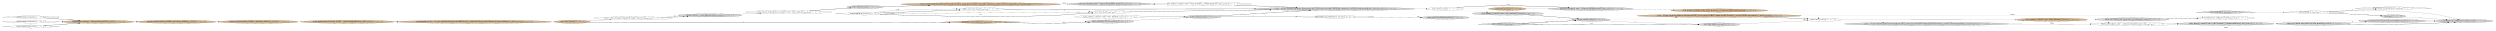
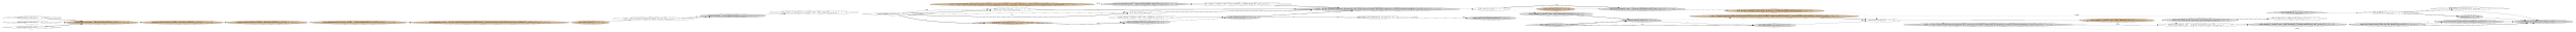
  digraph {
    fontname="Courier Prime"
    rankdir=LR
    node [fillcolor=lightgrey fontname="Courier Prime" shape=ellipse style=filled]
    edge [arrowhead=box fontname="Courier Prime" style=solid]
    n1 [fillcolor=tan label="async.setData().forPath(\"/test\",\"test\".getBytes()).toCompletableFuture().get()@@@28@@@['1', '1', '0']"]
    n2 [fillcolor=white label="client.start()@@@33@@@['1', '1', '1']"]
    n3 [label="client = builder.connectString(server.getConnectString()).authorization(\"digest\",\"something:else\".getBytes()).retryPolicy(new RetryOneTime(1)).build()@@@34@@@['1', '1', '0']"]
    n4 [fillcolor=tan label="client.setData().forPath(\"/test\",\"test\".getBytes())@@@35@@@['1', '1', '1']"]
    n5 [label="{CloseableUtils.closeQuietly(client)}@@@44@@@['1', '1', '0']"]
    n6 [fillcolor=white label="AsyncCuratorFramework async = AsyncCuratorFramework.wrap(client)@@@37@@@['1', '1', '0']"]
    n7 [label="Assert.fail(\"Should have failed with auth exception\")@@@36@@@['0', '0', '1']"]
    n8 [fillcolor=tan label="CuratorFrameworkFactory.Builder builder = CuratorFrameworkFactory.builder()@@@6@@@['1', '1', '1']"]
    n9 [fillcolor=tan label="CuratorFramework client = builder.connectString(server.getConnectString()).authorization(authInfos).retryPolicy(new RetryOneTime(1)).build()@@@7@@@['1', '1', '1']"]
    n10 [fillcolor=tan label="client.start()@@@8@@@['1', '1', '1']"]
    n11 [label="AsyncCuratorFramework async = AsyncCuratorFramework.wrap(client)@@@17@@@['1', '1', '0']"]
    n12 [fillcolor=white label="async.setData().forPath(\"/test\",\"test\".getBytes()).toCompletableFuture().get()@@@18@@@['1', '1', '0']"]
    n13 [fillcolor=white label="client.setData().forPath(\"/test\",\"test\".getBytes())@@@17@@@['0', '0', '1']"]
    n14 [label="client.close()@@@22@@@['0', '0', '1']"]
    n15 [label="ExecutionException e@@@41@@@['1', '0', '0']" shape=diamond]
    n16 [fillcolor=white label="ExecutionException e@@@41@@@['1', '1', '0']" shape=diamond]
    n17 [label="{}@@@41@@@['0', '1', '0']"]
    n18 [fillcolor=white label="KeeperException.NoAuthException e@@@38@@@['0', '0', '1']" shape=diamond]
    n19 [fillcolor=tan label="authInfos.add(new AuthInfo(\"digest\",\"me1:pass1\".getBytes()))@@@4@@@['1', '1', '1']"]
    n20 [fillcolor=tan label="authInfos.add(new AuthInfo(\"digest\",\"me2:pass2\".getBytes()))@@@5@@@['1', '1', '1']"]
    n21 [label="client = builder.connectString(server.getConnectString()).authorization(\"digest\",\"me2:pass2\".getBytes()).retryPolicy(new RetryOneTime(1)).build()@@@23@@@['1', '1', '1']"]
    n22 [label="client.setData().forPath(\"/test\",\"test\".getBytes())@@@26@@@['0', '0', '1']"]
    n23 [label="client.close()@@@31@@@['1', '0', '1']"]
    n24 [fillcolor=tan label="client = builder.connectString(server.getConnectString()).authorization(\"digest\",\"something:else\".getBytes()).retryPolicy(new RetryOneTime(1)).build()@@@32@@@['0', '0', '1']"]
    n25 [label="fail(\"Auth failed\")@@@31@@@['0', '1', '0']"]
    n26 [fillcolor=white label="client.create().withACL(aclList).forPath(\"/test\",\"test\".getBytes())@@@12@@@['1', '1', '1']"]
-   n27 [label="client.close()@@@13@@@['1', '1', '1']"]
    n28 [fillcolor=tan label="client = builder.connectString(server.getConnectString()).authorization(\"digest\",\"me1:pass1\".getBytes()).retryPolicy(new RetryOneTime(1)).build()@@@14@@@['1', '1', '1']"]
    n29 [fillcolor=white label="client.start()@@@24@@@['1', '1', '1']"]
    n30 [fillcolor=tan label="client.start()@@@25@@@['1', '1', '0']"]
    n31 [label="AsyncCuratorFramework async = AsyncCuratorFramework.wrap(client)@@@27@@@['1', '1', '0']"]
    n32 [fillcolor=white label="fail(\"Auth failed\")@@@21@@@['0', '1', '0']"]
    n33 [label="async.setData().forPath(\"/test\",\"test\".getBytes()).toCompletableFuture().get()@@@38@@@['1', '1', '0']"]
    n34 [label="fail(\"Should have failed with auth exception\")@@@39@@@['0', '1', '0']"]
    n35 [label="Assert.fail(\"Should have failed with auth exception\")@@@39@@@['1', '0', '0']"]
    n36 [fillcolor=tan label="KeeperException.NoAuthException e@@@19@@@['0', '0', '1']" shape=diamond]
    n37 [label="Assert.fail(\"Auth failed\")@@@20@@@['0', '0', '1']"]
    n38 [fillcolor=white label="{CloseableUtils.closeQuietly(client)}@@@41@@@['0', '0', '1']"]
    n39 [fillcolor=tan label="List<AuthInfo> authInfos = new ArrayList<AuthInfo>()@@@3@@@['1', '1', '1']"]
    n40 [label="Assert.fail(\"Auth failed\")@@@29@@@['0', '0', '1']"]
    n41 [fillcolor=white label="ACL acl = new ACL(ZooDefs.Perms.WRITE,ZooDefs.Ids.AUTH_IDS)@@@10@@@['1', '1', '1']"]
    n42 [label="List<ACL> aclList = Lists.newArrayList(acl)@@@11@@@['1', '1', '1']"]
    n43 [fillcolor=white label="KeeperException.NoAuthException e@@@28@@@['0', '0', '1']" shape=diamond]
    n44 [fillcolor=white label="testCreateACLMultipleAuths['1', '0', '0']" shape=diamond]
    n45 [fillcolor=white label="Assert.fail(\"Auth failed\")@@@21@@@['1', '0', '0']"]
    n46 [label="ExecutionException e@@@30@@@['1', '1', '0']" shape=diamond]
    n47 [fillcolor=white label="testCreateACLMultipleAuths['0', '0', '1']" shape=diamond]
    n48 [fillcolor=white label="testCreateACLMultipleAuths['0', '1', '0']" shape=diamond]
    n49 [fillcolor=white label="ExecutionException e@@@20@@@['1', '1', '0']" shape=diamond]
    n1 -> n2 [style=dotted]
    n2 -> n3 [arrowhead=vee style=dotted]
    n2 -> n4 [arrowhead=vee]
    n3 -> n4 [arrowhead=vee style=dotted]
    n3 -> n5 [label=client style=dotted]
    n3 -> n6 [label=client]
    n4 -> n6 [style=dotted]
    n4 -> n7 [arrowhead=vee style=dotted]
    n6 -> n33 [style=bold]
    n7 -> n38 [arrowhead=vee style=bold]
    n8 -> n9 [style=bold]
    n9 -> n10 [arrowhead=vee]
    n10 -> n41 [arrowhead=vee]
    n11 -> n12 [arrowhead=vee style=bold]
    n12 -> n21 [arrowhead=vee style=bold]
    n13 -> n14 [arrowhead=vee style=bold]
    n14 -> n21 [style=bold]
    n14 -> n43 [arrowhead=vee label=0]
    n15 -> n16 [arrowhead=vee]
    n16 -> n5
    n16 -> n17 [style=bold]
    n16 -> n18 [label=0]
    n17 -> n5
    n19 -> n20 [arrowhead=vee style=bold]
    n20 -> n8 [arrowhead=vee style=dotted]
    n21 -> n29
    n22 -> n23 [style=bold]
    n23 -> n2 [arrowhead=vee style=dotted]
    n23 -> n24 [style=dotted]
    n23 -> n25 [arrowhead=vee label=0]
    n24 -> n2 [style=bold]
    n24 -> n38 [arrowhead=vee label=client style=dotted]
    n25 -> n2 [arrowhead=vee]
-   n26 -> n27 [style=bold]
-   n27 -> n28 [style=bold]
    n28 -> n11 [arrowhead=vee label=client style=dotted]
    n29 -> n22 [style=dotted]
    n29 -> n30 [arrowhead=vee style=dotted]
    n29 -> n31 [arrowhead=vee label=client style=bold]
    n30 -> n31 [arrowhead=vee]
    n31 -> n1 [arrowhead=vee]
    n32 -> n21 [style=bold]
    n33 -> n34 [arrowhead=vee style=dotted]
    n33 -> n35 [style=dotted]
    n34 -> n5
    n35 -> n5 [style=bold]
    n35 -> n34 [label=0]
    n36 -> n37 [arrowhead=vee label=true style=bold]
    n36 -> n37 [style=dotted]
    n37 -> n14 [arrowhead=vee]
    n39 -> n19 [arrowhead=vee style=bold]
    n40 -> n23 [arrowhead=vee style=dotted]
    n41 -> n42 [arrowhead=vee label=acl]
    n41 -> n42
    n42 -> n26
    n43 -> n40 [label=true]
    n43 -> n40 [arrowhead=vee style=dotted]
    n44 -> n39 [style=bold]
    n45 -> n21 [arrowhead=vee style=bold]
    n45 -> n32 [arrowhead=vee label=0 style=dotted]
    n46 -> n23 [arrowhead=vee label=true style=bold]
    n46 -> n23 [style=dotted]
    n46 -> n25 [label=true]
    n46 -> n25
    n47 -> n39
    n48 -> n39 [style=bold]
    n49 -> n32 [arrowhead=vee]
    n49 -> n32 [label=true style=bold]
-   n10 -> n36 [arrowhead=vee label=0 style=bold]
+   n49 -> n36 [arrowhead=vee label=0 style=bold]
    n49 -> n45 [label=true]
    n49 -> n45 [style=bold]
  }
